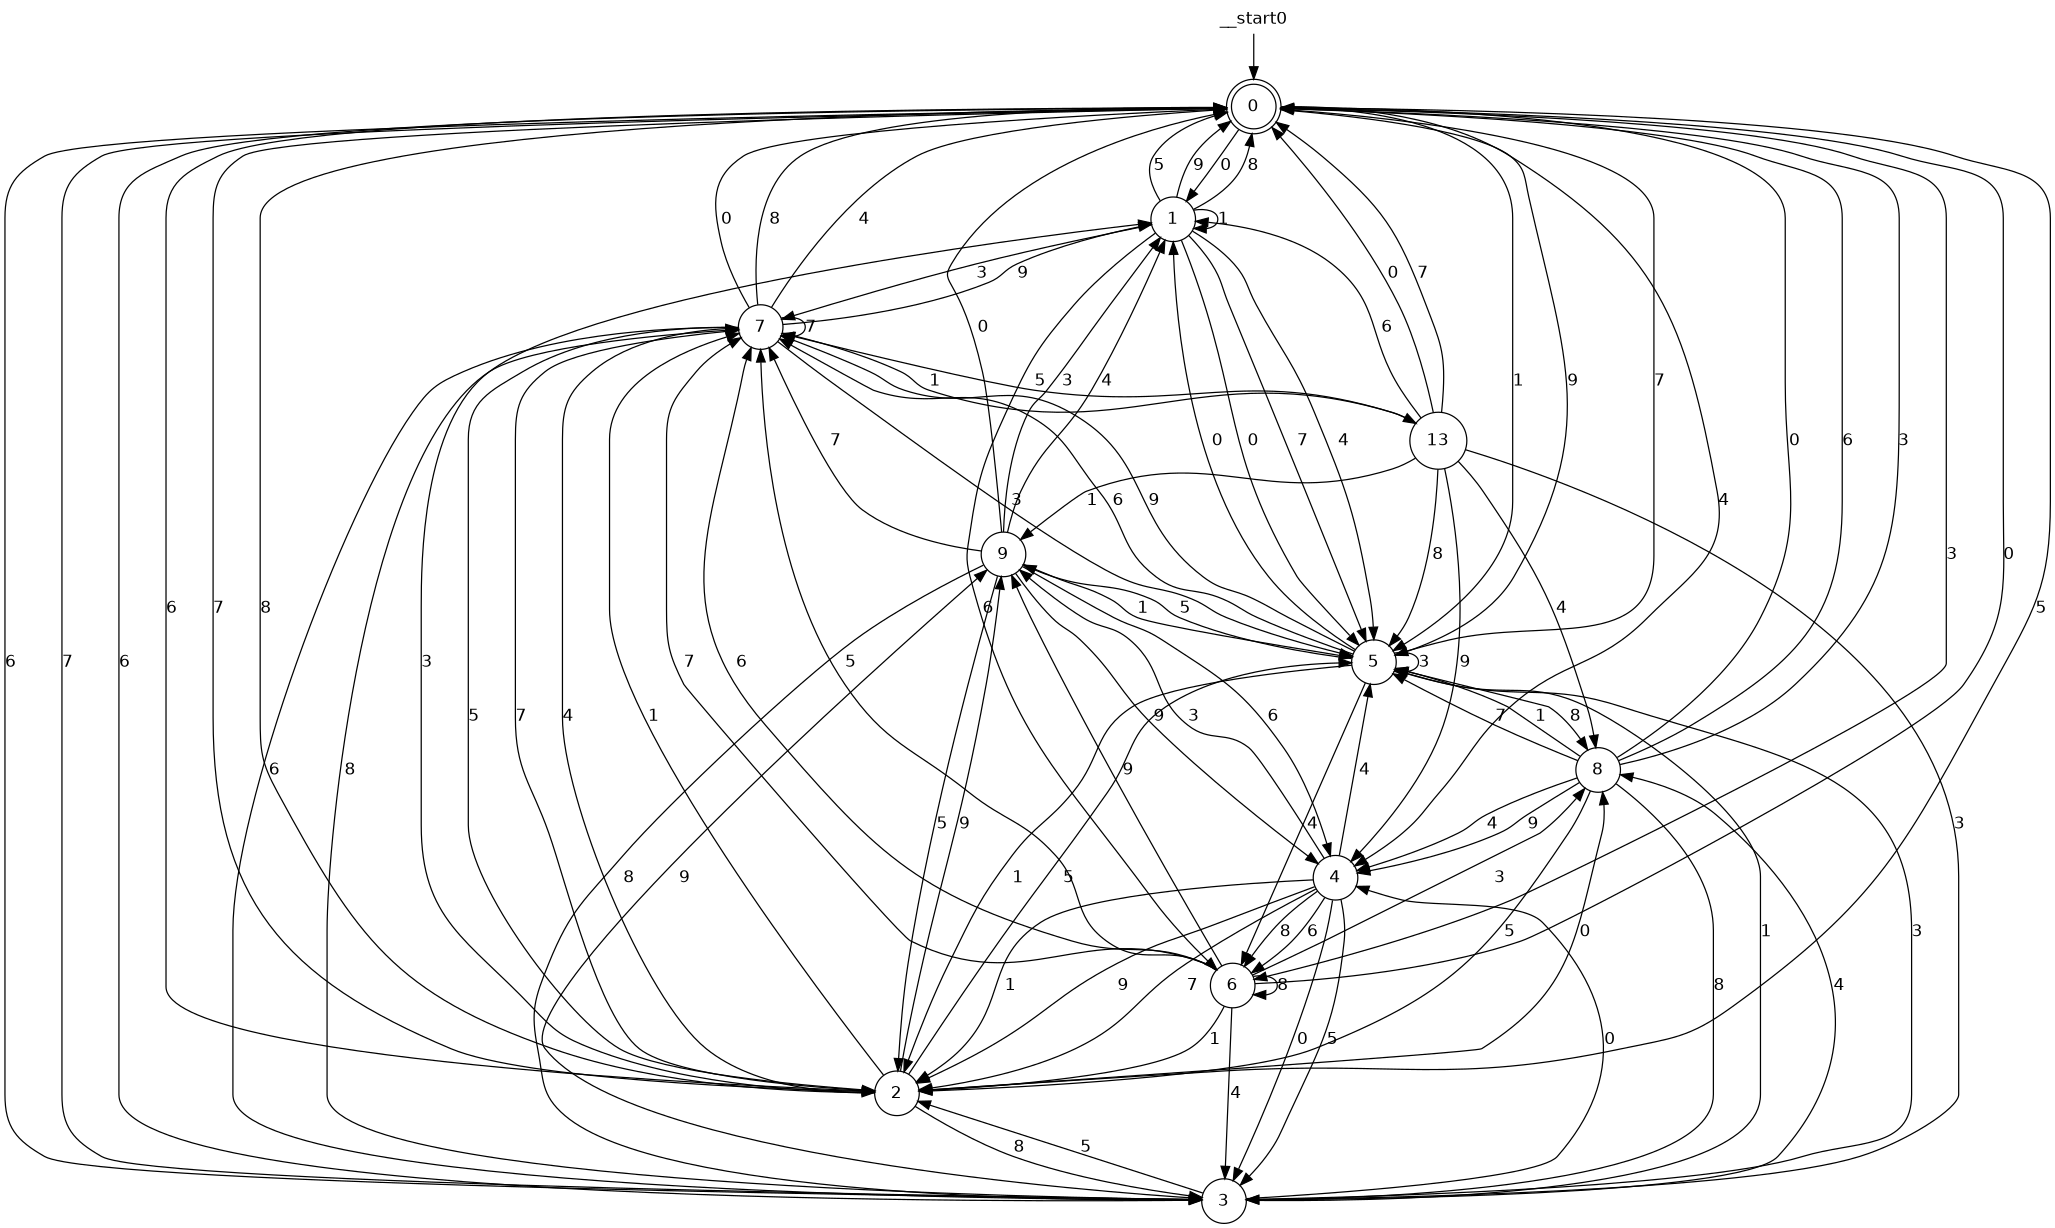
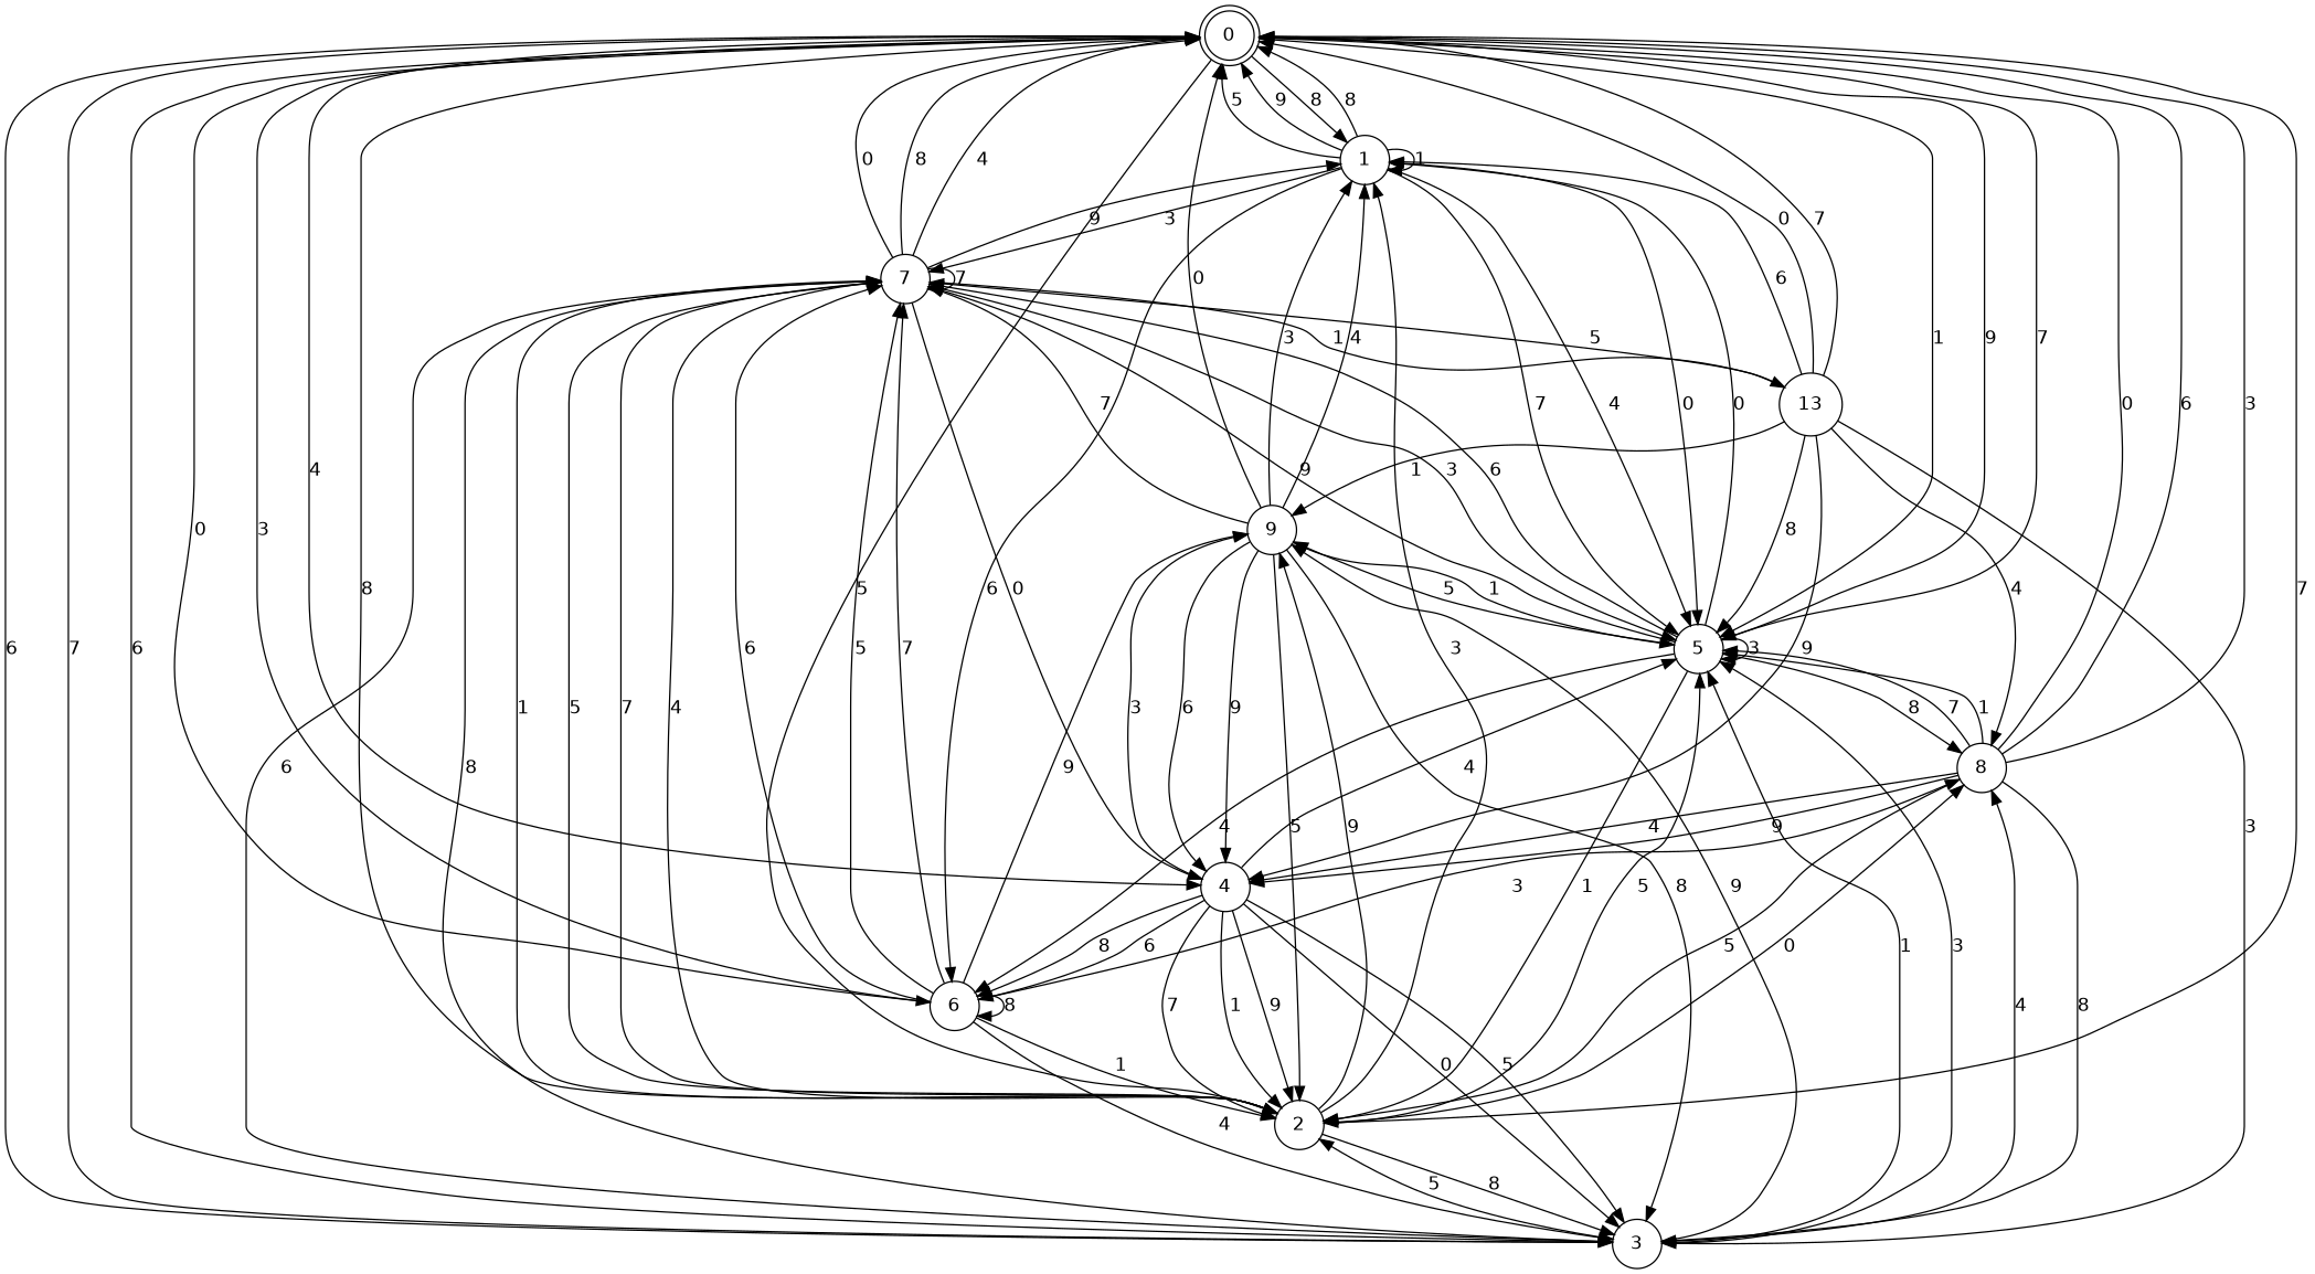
  digraph {
    fontname="DejaVu Sans"
    node [fontname="DejaVu Sans" shape=circle]
    edge [fontname="DejaVu Sans"]
    n1 [label=0 shape=doublecircle]
    n2 [label=1]
    n3 [label=2]
    n4 [label=3]
    n5 [label=4]
    n6 [label=5]
    n7 [label=6]
    n8 [label=7]
    n9 [label=8]
    n10 [label=9]
    n11 [label=13]
-   __start0 [height=0 shape=none width=0]
-   n1 -> n2 [label=0]
+   n1 -> n2 [label=8]
    n1 -> n3 [label=7]
    n1 -> n3 [label=8]
    n1 -> n3 [label=5]
    n1 -> n4 [label=6]
    n1 -> n5 [label=4]
    n1 -> n6 [label=1]
    n1 -> n6 [label=9]
    n1 -> n7 [label=3]
    n2 -> n1 [label=8]
    n2 -> n1 [label=5]
    n2 -> n1 [label=9]
    n2 -> n2 [label=1]
    n2 -> n6 [label=0]
    n2 -> n6 [label=7]
    n2 -> n6 [label=4]
    n2 -> n7 [label=6]
    n2 -> n8 [label=3]
-   n3 -> n1 [label=6]
    n3 -> n2 [label=3]
    n3 -> n4 [label=8]
    n3 -> n6 [label=5]
    n3 -> n8 [label=7]
    n3 -> n8 [label=4]
    n3 -> n8 [label=1]
    n3 -> n9 [label=0]
    n3 -> n10 [label=9]
    n4 -> n1 [label=7]
    n4 -> n1 [label=6]
    n4 -> n3 [label=5]
-   n4 -> n5 [label=0]
+   n8 -> n5 [label=0]
    n4 -> n6 [label=1]
    n4 -> n6 [label=3]
    n4 -> n8 [label=8]
    n4 -> n9 [label=4]
    n4 -> n10 [label=9]
    n5 -> n3 [label=7]
    n5 -> n3 [label=1]
    n5 -> n3 [label=9]
    n5 -> n4 [label=0]
    n5 -> n4 [label=5]
    n5 -> n6 [label=4]
    n5 -> n7 [label=8]
    n5 -> n7 [label=6]
    n5 -> n10 [label=3]
    n6 -> n1 [label=7]
    n6 -> n2 [label=0]
    n6 -> n3 [label=1]
    n6 -> n6 [label=3]
    n6 -> n7 [label=4]
    n6 -> n8 [label=6]
    n6 -> n8 [label=9]
    n6 -> n9 [label=8]
    n6 -> n10 [label=5]
    n7 -> n1 [label=0]
    n7 -> n3 [label=1]
    n7 -> n4 [label=4]
    n7 -> n7 [label=8]
    n7 -> n8 [label=7]
    n7 -> n8 [label=6]
    n7 -> n8 [label=5]
    n7 -> n9 [label=3]
    n7 -> n10 [label=9]
    n8 -> n1 [label=0]
    n8 -> n1 [label=8]
    n8 -> n1 [label=4]
    n8 -> n2 [label=9]
    n8 -> n3 [label=5]
    n8 -> n4 [label=6]
    n8 -> n6 [label=3]
    n8 -> n8 [label=7]
    n8 -> n11 [label=1]
    n9 -> n1 [label=0]
    n9 -> n1 [label=6]
    n9 -> n1 [label=3]
    n9 -> n3 [label=5]
    n9 -> n4 [label=8]
    n9 -> n5 [label=4]
    n9 -> n5 [label=9]
    n9 -> n6 [label=7]
    n9 -> n6 [label=1]
    n10 -> n1 [label=0]
    n10 -> n2 [label=4]
    n10 -> n2 [label=3]
    n10 -> n3 [label=5]
    n10 -> n4 [label=8]
    n10 -> n5 [label=6]
    n10 -> n5 [label=9]
    n10 -> n6 [label=1]
    n10 -> n8 [label=7]
    n11 -> n1 [label=0]
    n11 -> n1 [label=7]
    n11 -> n2 [label=6]
    n11 -> n4 [label=3]
    n11 -> n5 [label=9]
    n11 -> n6 [label=8]
    n11 -> n8 [label=5]
    n11 -> n9 [label=4]
    n11 -> n10 [label=1]
-   __start0 -> n1
  }
